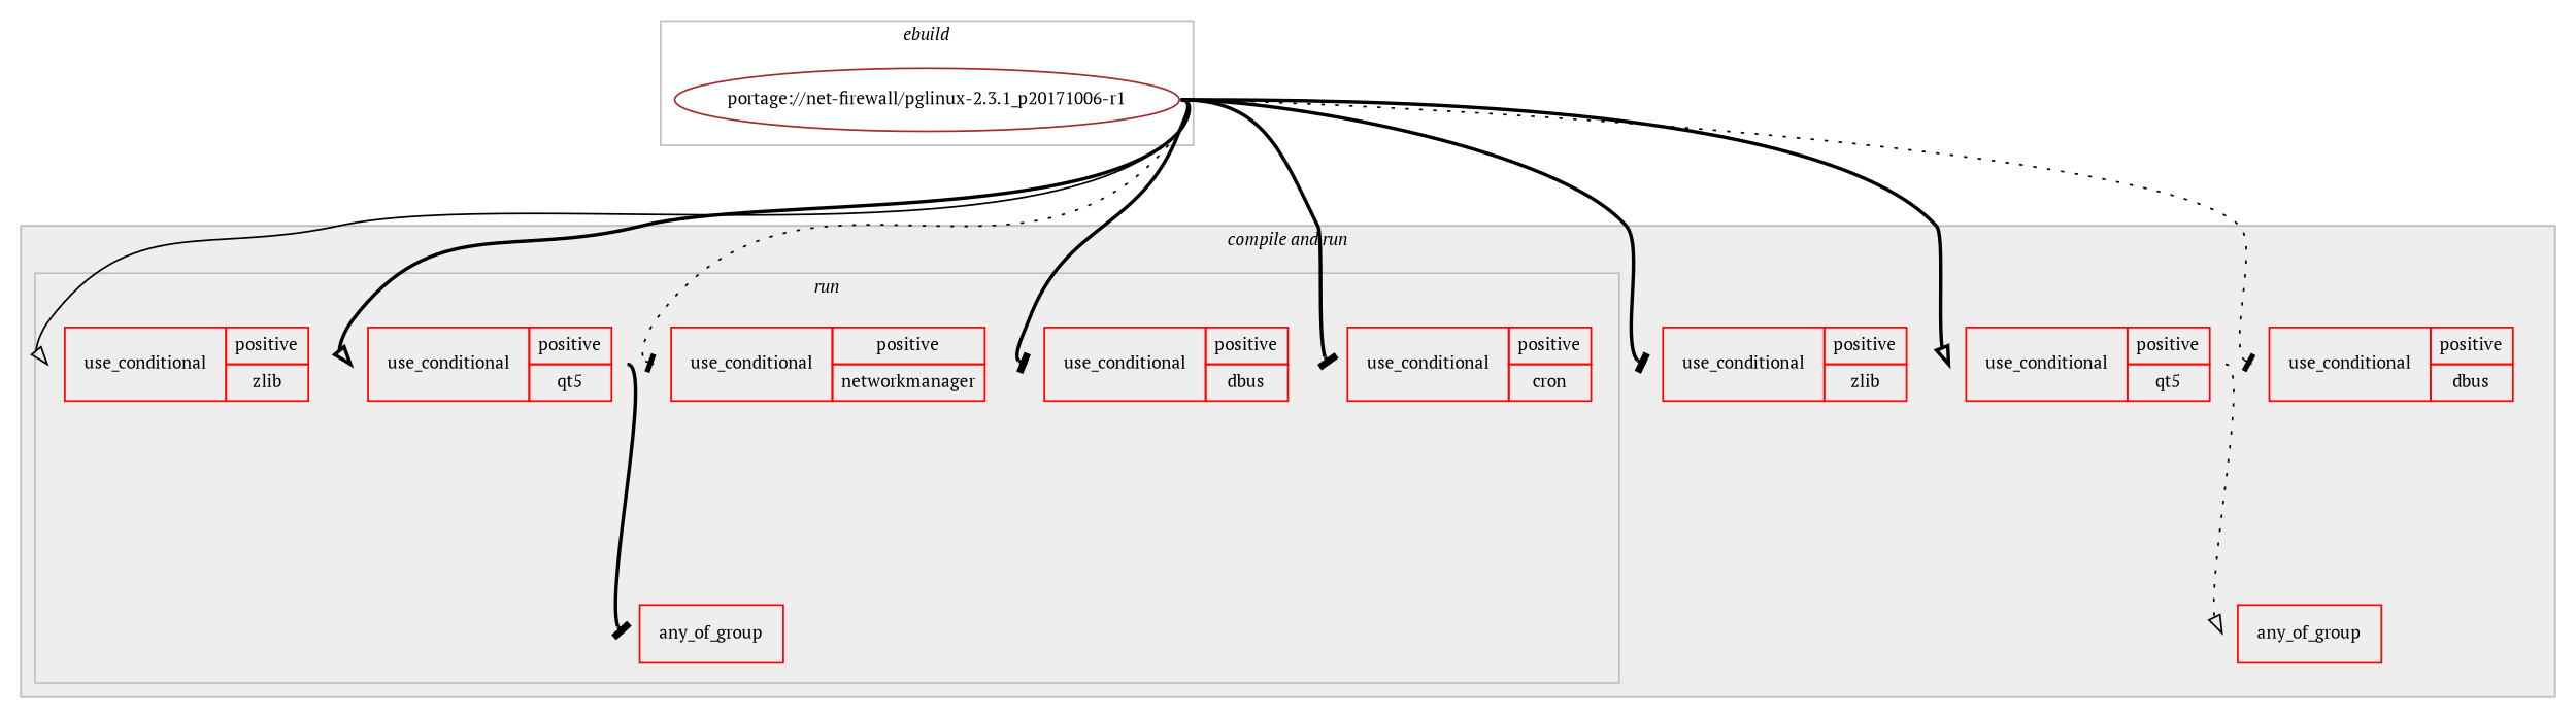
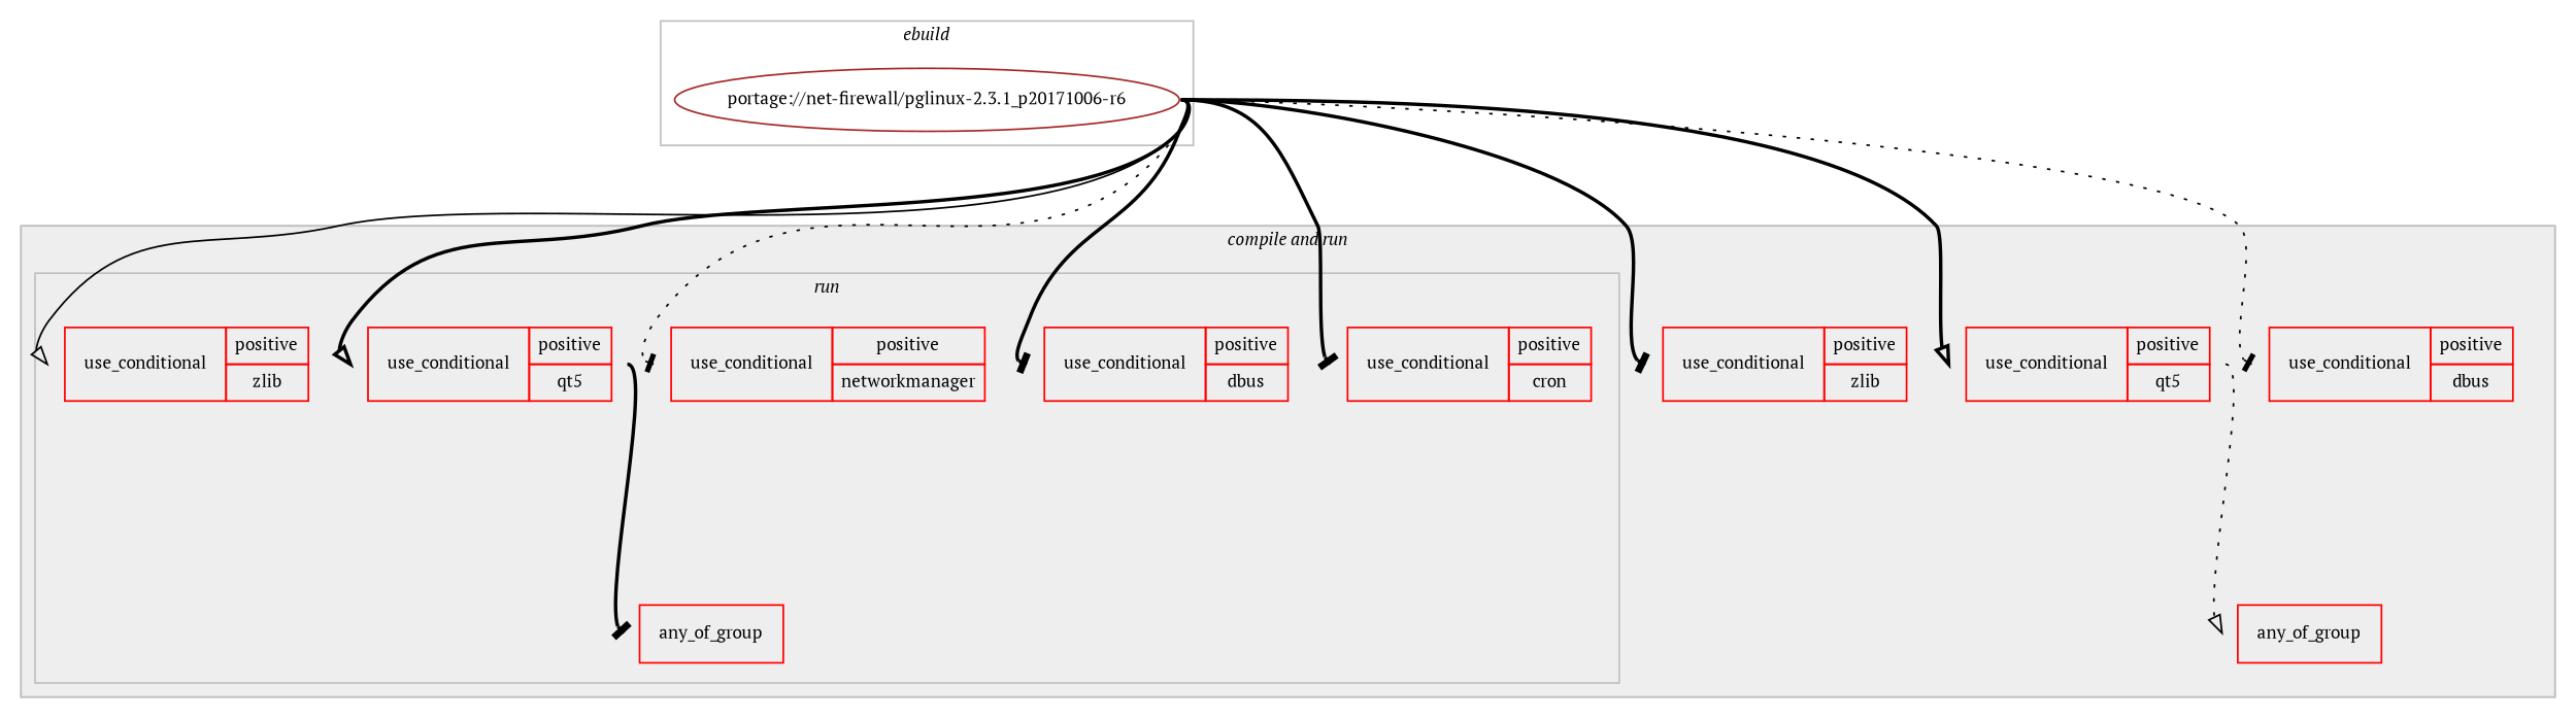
  digraph {
    compound=true
    concentrate=true
    fontname="PT Serif"
    fontsize=10
    newrank=true
    rankdir=TB
    ranksep=1.5
    node [color=red fontname="PT Serif" fontsize=10 shape=none]
    edge [arrowhead=tee headport=w style=bold tailport=e weight=20 fontname="PT Serif"]
-   n1 [color=brown label="portage://net-firewall/pglinux-2.3.1_p20171006-r1" width=4 shape=""]
+   n1 [color=brown label="portage://net-firewall/pglinux-2.3.1_p20171006-r6" width=4 shape=""]
    n2 [label=<<TABLE BORDER="0" CELLBORDER="1" CELLSPACING="0" CELLPADDING="4"><TR><TD ROWSPAN="3" CELLPADDING="10">use_conditional</TD></TR><TR><TD>positive</TD></TR><TR><TD>dbus</TD></TR></TABLE>>]
    n3 [label=<<TABLE BORDER="0" CELLBORDER="1" CELLSPACING="0" CELLPADDING="4"><TR><TD CELLPADDING="10">any_of_group</TD></TR></TABLE>>]
    n4 [label=<<TABLE BORDER="0" CELLBORDER="1" CELLSPACING="0" CELLPADDING="4"><TR><TD ROWSPAN="3" CELLPADDING="10">use_conditional</TD></TR><TR><TD>positive</TD></TR><TR><TD>qt5</TD></TR></TABLE>>]
    n5 [label=<<TABLE BORDER="0" CELLBORDER="1" CELLSPACING="0" CELLPADDING="4"><TR><TD ROWSPAN="3" CELLPADDING="10">use_conditional</TD></TR><TR><TD>positive</TD></TR><TR><TD>zlib</TD></TR></TABLE>>]
    n6 [label=<<TABLE BORDER="0" CELLBORDER="1" CELLSPACING="0" CELLPADDING="4"><TR><TD ROWSPAN="3" CELLPADDING="10">use_conditional</TD></TR><TR><TD>positive</TD></TR><TR><TD>cron</TD></TR></TABLE>>]
    n7 [label=<<TABLE BORDER="0" CELLBORDER="1" CELLSPACING="0" CELLPADDING="4"><TR><TD ROWSPAN="3" CELLPADDING="10">use_conditional</TD></TR><TR><TD>positive</TD></TR><TR><TD>dbus</TD></TR></TABLE>>]
    n8 [label=<<TABLE BORDER="0" CELLBORDER="1" CELLSPACING="0" CELLPADDING="4"><TR><TD ROWSPAN="3" CELLPADDING="10">use_conditional</TD></TR><TR><TD>positive</TD></TR><TR><TD>networkmanager</TD></TR></TABLE>>]
    n9 [label=<<TABLE BORDER="0" CELLBORDER="1" CELLSPACING="0" CELLPADDING="4"><TR><TD CELLPADDING="10">any_of_group</TD></TR></TABLE>>]
    n10 [label=<<TABLE BORDER="0" CELLBORDER="1" CELLSPACING="0" CELLPADDING="4"><TR><TD ROWSPAN="3" CELLPADDING="10">use_conditional</TD></TR><TR><TD>positive</TD></TR><TR><TD>qt5</TD></TR></TABLE>>]
    n11 [label=<<TABLE BORDER="0" CELLBORDER="1" CELLSPACING="0" CELLPADDING="4"><TR><TD ROWSPAN="3" CELLPADDING="10">use_conditional</TD></TR><TR><TD>positive</TD></TR><TR><TD>zlib</TD></TR></TABLE>>]
    subgraph cluster_1 {
      color=gray
      label=<<i>ebuild</i>>
      rank=same
      n1
    }
    subgraph cluster_2 {
      color=gray
      label=<<i>dependencies</i>>
      subgraph cluster_3 {
        color=gray
        fillcolor="#eeeeee"
        label=<<i>compile</i>>
        style=filled
        subgraph sub_4 {
          color=gray
          fillcolor="#eeeeee"
          label=<<i>compile</i>>
          style=filled
          n2
        }
        subgraph sub_5 {
          color=gray
          fillcolor="#eeeeee"
          label=<<i>compile</i>>
          style=filled
          n4
          subgraph sub_6 {
            color=gray
            fillcolor="#eeeeee"
            label=<<i>compile</i>>
            style=filled
            n3
          }
        }
        subgraph sub_7 {
          color=gray
          fillcolor="#eeeeee"
          label=<<i>compile</i>>
          style=filled
          n5
        }
      }
      subgraph cluster_8 {
        color=gray
        fillcolor="#eeeeee"
        label=<<i>compile and run</i>>
        style=filled
      }
      subgraph cluster_9 {
        color=gray
        fillcolor="#eeeeee"
        label=<<i>run</i>>
        style=filled
        subgraph sub_10 {
          color=gray
          fillcolor="#eeeeee"
          label=<<i>run</i>>
          style=filled
          n6
        }
        subgraph sub_11 {
          color=gray
          fillcolor="#eeeeee"
          label=<<i>run</i>>
          style=filled
          n7
        }
        subgraph sub_12 {
          color=gray
          fillcolor="#eeeeee"
          label=<<i>run</i>>
          style=filled
          n8
        }
        subgraph sub_13 {
          color=gray
          fillcolor="#eeeeee"
          label=<<i>run</i>>
          style=filled
          n10
          subgraph sub_14 {
            color=gray
            fillcolor="#eeeeee"
            label=<<i>run</i>>
            style=filled
            n9
          }
        }
        subgraph sub_15 {
          color=gray
          fillcolor="#eeeeee"
          label=<<i>run</i>>
          style=filled
          n11
        }
      }
    }
    subgraph cluster_16 {
      color=gray
      label=<<i>candidates</i>>
      rank=same
    }
    n1 -> n2 [style=dotted]
    n1 -> n4 [arrowhead=onormal]
    n1 -> n5
    n1 -> n6
    n1 -> n7
    n1 -> n8 [style=dotted]
    n1 -> n10 [arrowhead=onormal]
    n1 -> n11 [arrowhead=onormal style=solid]
    n4 -> n3 [arrowhead=onormal style=dotted]
    n10 -> n9
  }
